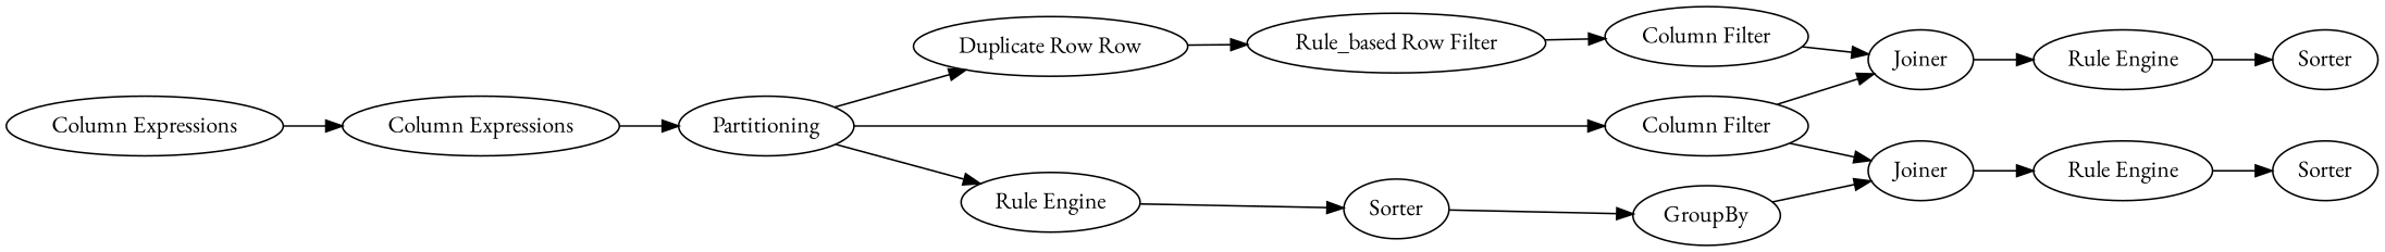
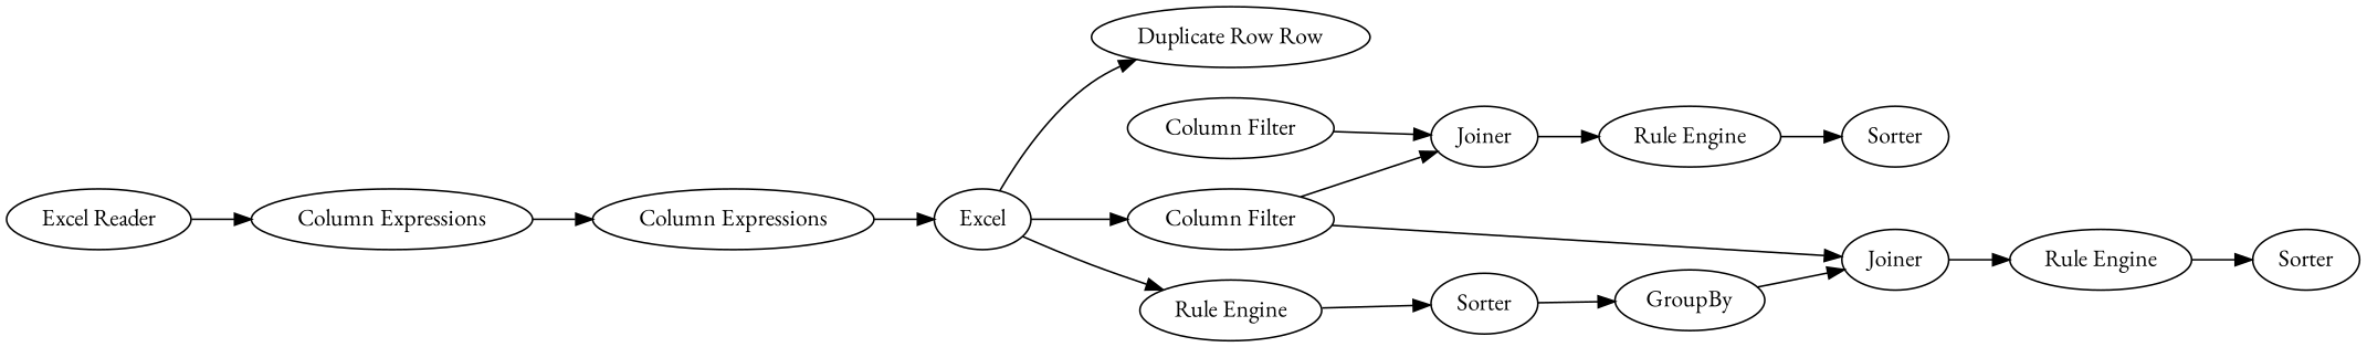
  digraph {
    fontname="EB Garamond"
    rankdir=LR
    node [fontname="EB Garamond"]
    edge [fontname="EB Garamond"]
+   n1 [label="Excel Reader"]
    n2 [label="Column Expressions"]
    n3 [label="Column Expressions"]
-   n4 [label=Partitioning]
+   n4 [label=Excel]
    n5 [label="Duplicate Row Row"]
    n6 [label="Column Filter"]
    n7 [label="Rule Engine"]
-   n8 [label="Rule_based Row Filter"]
    n9 [label=Joiner]
    n10 [label=Joiner]
    n11 [label=Sorter]
    n12 [label="Column Filter"]
    n13 [label="Rule Engine"]
    n14 [label=Sorter]
    n15 [label="Rule Engine"]
    n16 [label=GroupBy]
    n17 [label=Sorter]
+   n1 -> n2
    n2 -> n3
    n3 -> n4
    n4 -> n5
    n4 -> n6
    n4 -> n7
-   n5 -> n8
    n6 -> n9
    n6 -> n10
    n7 -> n11
-   n8 -> n12
    n9 -> n13
    n10 -> n15
    n11 -> n16
    n12 -> n9
    n13 -> n14
    n15 -> n17
    n16 -> n10
  }
